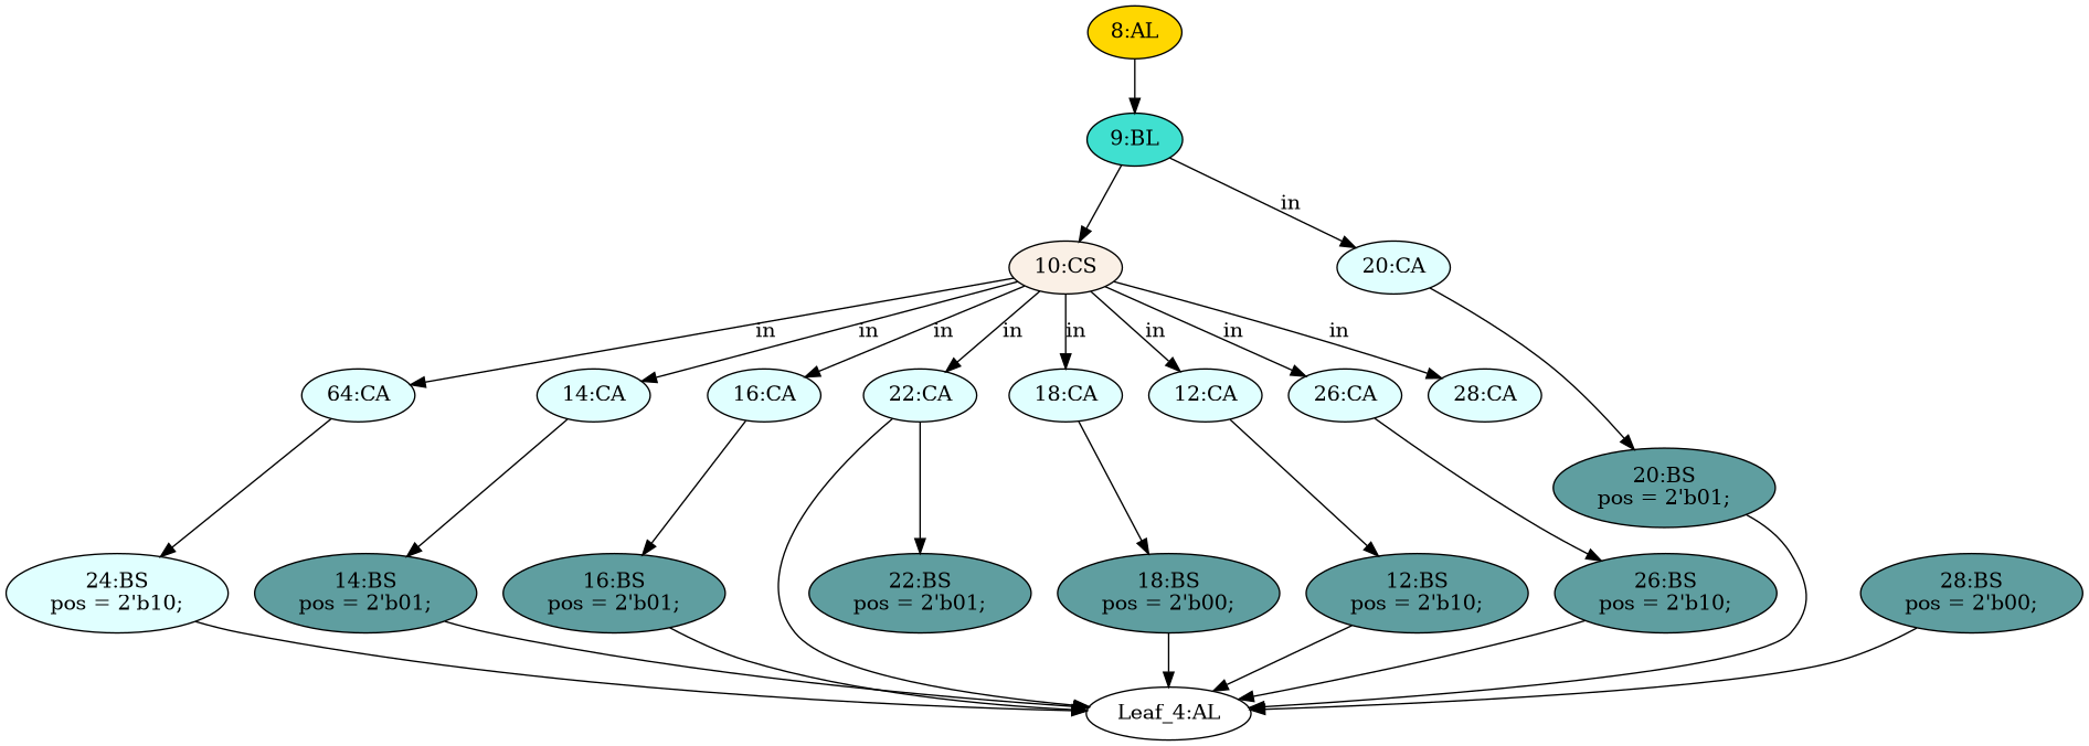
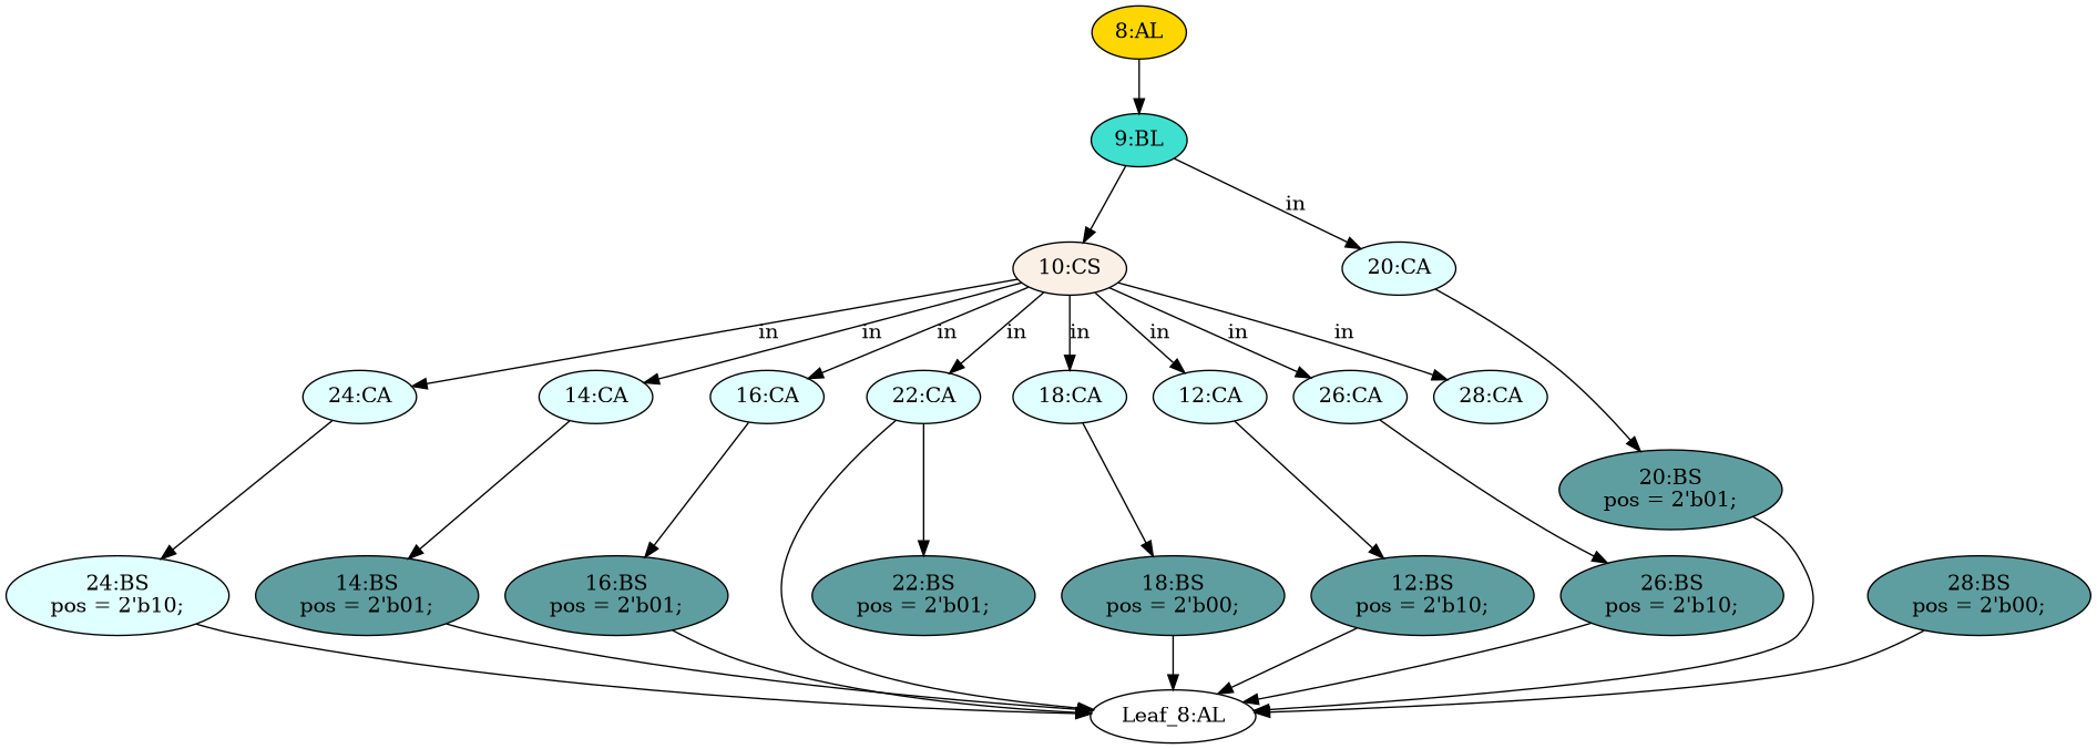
  strict digraph {
    node [fillcolor=lightcyan statements="[]" style=filled typ=Case]
    edge [cond="[]" lineno=None]
-   n1 [ast="<pyverilog.vparser.ast.Case object at 0x7f7b576f8450>" label="64:CA"]
+   n1 [ast="<pyverilog.vparser.ast.Case object at 0x7f7b576f8450>" label="24:CA"]
    n2 [ast="<pyverilog.vparser.ast.BlockingSubstitution object at 0x7f7b576f8590>" label="24:BS\npos = 2'b10;" statements="[<pyverilog.vparser.ast.BlockingSubstitution object at 0x7f7b576f8590>]" typ=BlockingSubstitution]
-   n3 [def_var="['pos']" label="Leaf_4:AL" fillcolor="" statements="" style="" typ=""]
+   n3 [def_var="['pos']" label="Leaf_8:AL" fillcolor="" statements="" style="" typ=""]
    n4 [ast="<pyverilog.vparser.ast.BlockingSubstitution object at 0x7f7b576f8710>" fillcolor=cadetblue label="12:BS\npos = 2'b10;" statements="[<pyverilog.vparser.ast.BlockingSubstitution object at 0x7f7b576f8710>]" typ=BlockingSubstitution]
    n5 [ast="<pyverilog.vparser.ast.Case object at 0x7f7b576f8890>" label="14:CA"]
    n6 [ast="<pyverilog.vparser.ast.BlockingSubstitution object at 0x7f7b576f8910>" fillcolor=cadetblue label="14:BS\npos = 2'b01;" statements="[<pyverilog.vparser.ast.BlockingSubstitution object at 0x7f7b576f8910>]" typ=BlockingSubstitution]
    n7 [ast="<pyverilog.vparser.ast.BlockingSubstitution object at 0x7f7b576f8a50>" fillcolor=cadetblue label="18:BS\npos = 2'b00;" statements="[<pyverilog.vparser.ast.BlockingSubstitution object at 0x7f7b576f8a50>]" typ=BlockingSubstitution]
    n8 [ast="<pyverilog.vparser.ast.BlockingSubstitution object at 0x7f7b576f8b90>" fillcolor=cadetblue label="22:BS\npos = 2'b01;" statements="[<pyverilog.vparser.ast.BlockingSubstitution object at 0x7f7b576f8b90>]" typ=BlockingSubstitution]
    n9 [ast="<pyverilog.vparser.ast.BlockingSubstitution object at 0x7f7b576f8cd0>" fillcolor=cadetblue label="20:BS\npos = 2'b01;" statements="[<pyverilog.vparser.ast.BlockingSubstitution object at 0x7f7b576f8cd0>]" typ=BlockingSubstitution]
    n10 [ast="<pyverilog.vparser.ast.BlockingSubstitution object at 0x7f7b576d1bd0>" fillcolor=cadetblue label="28:BS\npos = 2'b00;" statements="[<pyverilog.vparser.ast.BlockingSubstitution object at 0x7f7b576d1bd0>]" typ=BlockingSubstitution]
    n11 [ast="<pyverilog.vparser.ast.Case object at 0x7f7b57bfcc50>" label="16:CA"]
    n12 [ast="<pyverilog.vparser.ast.BlockingSubstitution object at 0x7f7b57bfca10>" fillcolor=cadetblue label="16:BS\npos = 2'b01;" statements="[<pyverilog.vparser.ast.BlockingSubstitution object at 0x7f7b57bfca10>]" typ=BlockingSubstitution]
    n13 [ast="<pyverilog.vparser.ast.BlockingSubstitution object at 0x7f7b576f8e90>" fillcolor=cadetblue label="26:BS\npos = 2'b10;" statements="[<pyverilog.vparser.ast.BlockingSubstitution object at 0x7f7b576f8e90>]" typ=BlockingSubstitution]
    n14 [ast="<pyverilog.vparser.ast.CaseStatement object at 0x7f7b576f8fd0>" fillcolor=linen label="10:CS" typ=CaseStatement]
    n15 [ast="<pyverilog.vparser.ast.Case object at 0x7f7b576e7310>" label="22:CA"]
    n16 [ast="<pyverilog.vparser.ast.Case object at 0x7f7b576e7190>" label="18:CA"]
    n17 [ast="<pyverilog.vparser.ast.Case object at 0x7f7b576e70d0>" label="12:CA"]
    n18 [ast="<pyverilog.vparser.ast.Case object at 0x7f7b576e73d0>" label="26:CA"]
    n19 [ast="<pyverilog.vparser.ast.Case object at 0x7f7b576e7490>" label="28:CA"]
    n20 [ast="<pyverilog.vparser.ast.Case object at 0x7f7b576e7250>" label="20:CA"]
    n21 [ast="<pyverilog.vparser.ast.Block object at 0x7f7b576e7510>" fillcolor=turquoise label="9:BL" typ=Block]
    n22 [ast="<pyverilog.vparser.ast.Always object at 0x7f7b576e7590>" clk_sens=False fillcolor=gold label="8:AL" sens="['in']" typ=Always use_var="['in']"]
    n1 -> n2
    n2 -> n3
    n4 -> n3
    n5 -> n6
    n6 -> n3
    n7 -> n3
    n9 -> n3
    n10 -> n3
    n11 -> n12
    n12 -> n3
    n13 -> n3
    n14 -> n1 [cond="['in']" label=in lineno=10]
    n14 -> n5 [cond="['in']" label=in lineno=10]
    n14 -> n11 [cond="['in']" label=in lineno=10]
    n14 -> n15 [cond="['in']" label=in lineno=10]
    n14 -> n16 [cond="['in']" label=in lineno=10]
    n14 -> n17 [cond="['in']" label=in lineno=10]
    n14 -> n18 [cond="['in']" label=in lineno=10]
    n14 -> n19 [cond="['in']" label=in lineno=10]
    n15 -> n3
    n15 -> n8
    n16 -> n7
    n17 -> n4
    n18 -> n13
    n20 -> n9
    n21 -> n14
    n21 -> n20 [cond="['in']" label=in lineno=10]
    n22 -> n21
  }
